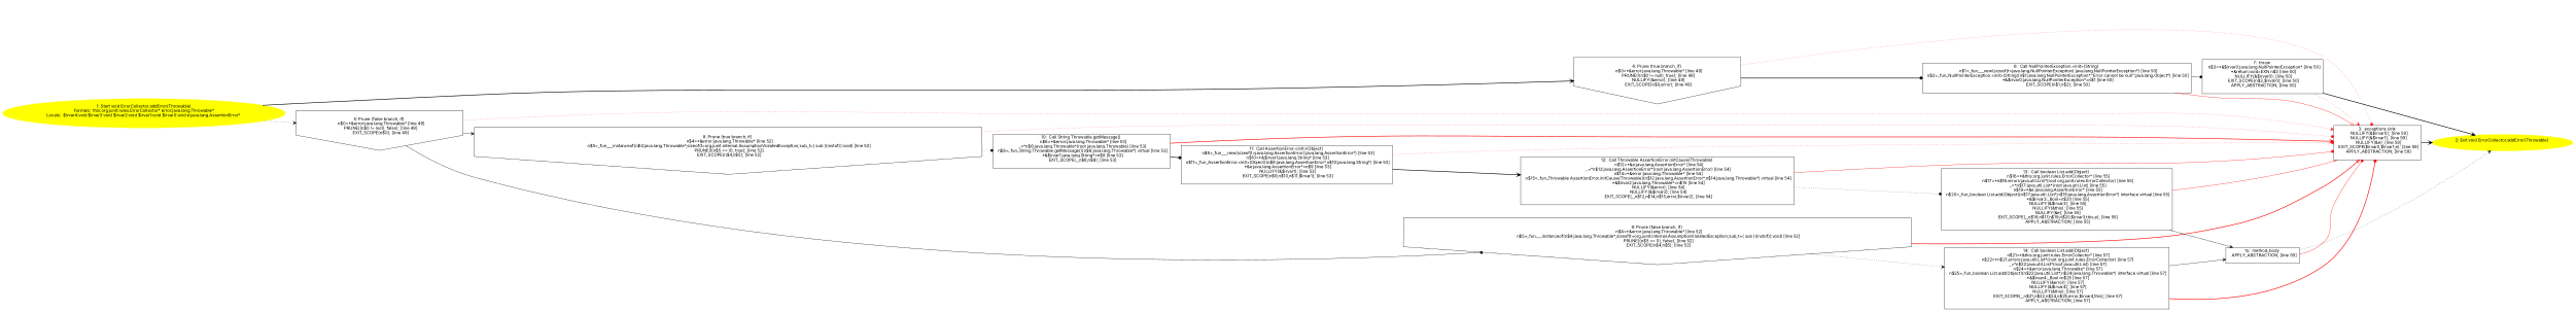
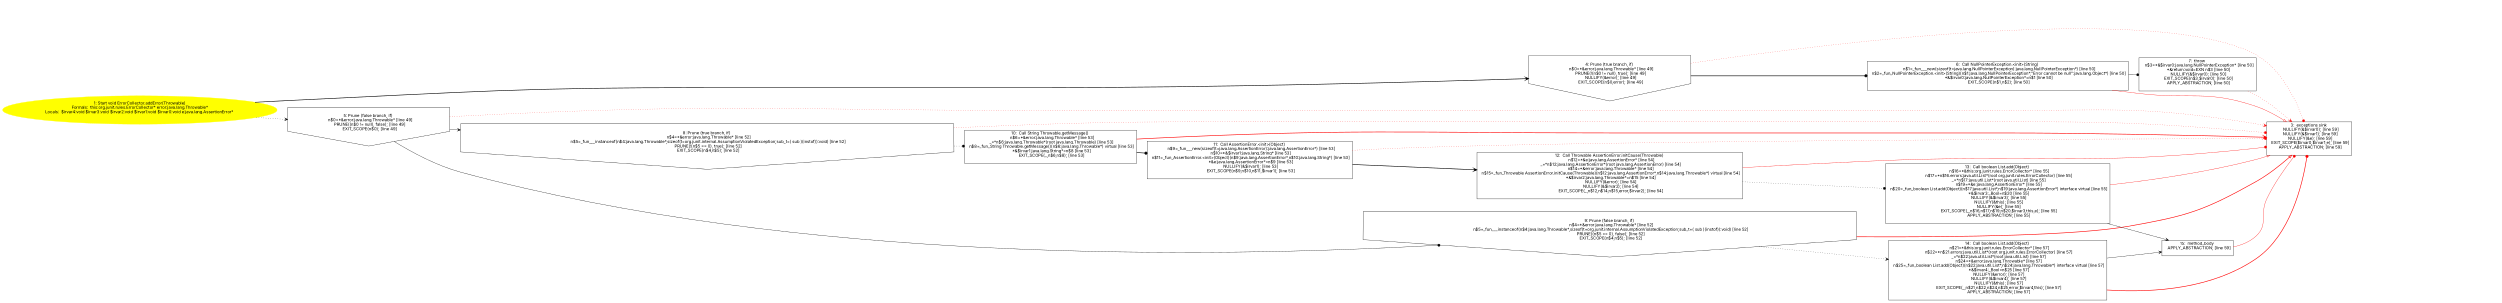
  digraph {
    rankdir=LR
    fontname=Inter
    node [fontname=Inter shape=box]
    edge [style=dotted arrowhead=vee fontname=Inter]
    n1 [color=yellow label="1: Start void ErrorCollector.addError(Throwable)\nFormals:  this:org.junit.rules.ErrorCollector* error:java.lang.Throwable*\nLocals:  $irvar4:void $irvar3:void $irvar2:void $irvar1:void $irvar0:void e:java.lang.AssertionError* \n  " style=filled shape=""]
    n2 [label="4: Prune (true branch, if) \n   n$0=*&error:java.lang.Throwable* [line 49]\n  PRUNE(!(n$0 != null), true); [line 49]\n  NULLIFY(&error); [line 49]\n  EXIT_SCOPE(n$0,error); [line 49]\n " shape=invhouse]
    n3 [label="5: Prune (false branch, if) \n   n$0=*&error:java.lang.Throwable* [line 49]\n  PRUNE((n$0 != null), false); [line 49]\n  EXIT_SCOPE(n$0); [line 49]\n " shape=invhouse]
    n4 [label="3:  exceptions sink \n   NULLIFY(&$irvar0); [line 59]\n  NULLIFY(&$irvar1); [line 59]\n  NULLIFY(&e); [line 59]\n  EXIT_SCOPE($irvar0,$irvar1,e); [line 59]\n  APPLY_ABSTRACTION; [line 59]\n "]
    n5 [label="6:  Call NullPointerException.<init>(String) \n   n$1=_fun___new(sizeof(t=java.lang.NullPointerException):java.lang.NullPointerException*) [line 50]\n  n$2=_fun_NullPointerException.<init>(String)(n$1:java.lang.NullPointerException*,\"Error cannot be null\":java.lang.Object*) [line 50]\n  *&$irvar0:java.lang.NullPointerException*=n$1 [line 50]\n  EXIT_SCOPE(n$1,n$2); [line 50]\n "]
    n6 [label="8: Prune (true branch, if) \n   n$4=*&error:java.lang.Throwable* [line 52]\n  n$5=_fun___instanceof(n$4:java.lang.Throwable*,sizeof(t=org.junit.internal.AssumptionViolatedException;sub_t=( sub )(instof)):void) [line 52]\n  PRUNE(!(n$5 == 0), true); [line 52]\n  EXIT_SCOPE(n$4,n$5); [line 52]\n " shape=invhouse]
    n7 [label="9: Prune (false branch, if) \n   n$4=*&error:java.lang.Throwable* [line 52]\n  n$5=_fun___instanceof(n$4:java.lang.Throwable*,sizeof(t=org.junit.internal.AssumptionViolatedException;sub_t=( sub )(instof)):void) [line 52]\n  PRUNE((n$5 == 0), false); [line 52]\n  EXIT_SCOPE(n$4,n$5); [line 52]\n " shape=invhouse]
-   n8 [color=yellow label="2: Exit void ErrorCollector.addError(Throwable) \n  " style=filled shape=""]
    n9 [label="7:  throw \n   n$3=*&$irvar0:java.lang.NullPointerException* [line 50]\n  *&return:void=EXN n$3 [line 50]\n  NULLIFY(&$irvar0); [line 50]\n  EXIT_SCOPE(n$3,$irvar0); [line 50]\n  APPLY_ABSTRACTION; [line 50]\n "]
    n10 [label="10:  Call String Throwable.getMessage() \n   n$6=*&error:java.lang.Throwable* [line 53]\n  _=*n$6:java.lang.Throwable*(root java.lang.Throwable) [line 53]\n  n$8=_fun_String Throwable.getMessage()(n$6:java.lang.Throwable*) virtual [line 53]\n  *&$irvar1:java.lang.String*=n$8 [line 53]\n  EXIT_SCOPE(_,n$6,n$8); [line 53]\n "]
    n11 [label="14:  Call boolean List.add(Object) \n   n$21=*&this:org.junit.rules.ErrorCollector* [line 57]\n  n$22=*n$21.errors:java.util.List*(root org.junit.rules.ErrorCollector) [line 57]\n  _=*n$22:java.util.List*(root java.util.List) [line 57]\n  n$24=*&error:java.lang.Throwable* [line 57]\n  n$25=_fun_boolean List.add(Object)(n$22:java.util.List*,n$24:java.lang.Throwable*) interface virtual [line 57]\n  *&$irvar4:_Bool=n$25 [line 57]\n  NULLIFY(&error); [line 57]\n  NULLIFY(&$irvar4); [line 57]\n  NULLIFY(&this); [line 57]\n  EXIT_SCOPE(_,n$21,n$22,n$24,n$25,error,$irvar4,this); [line 57]\n  APPLY_ABSTRACTION; [line 57]\n "]
    n12 [label="11:  Call AssertionError.<init>(Object) \n   n$9=_fun___new(sizeof(t=java.lang.AssertionError):java.lang.AssertionError*) [line 53]\n  n$10=*&$irvar1:java.lang.String* [line 53]\n  n$11=_fun_AssertionError.<init>(Object)(n$9:java.lang.AssertionError*,n$10:java.lang.String*) [line 53]\n  *&e:java.lang.AssertionError*=n$9 [line 53]\n  NULLIFY(&$irvar1); [line 53]\n  EXIT_SCOPE(n$9,n$10,n$11,$irvar1); [line 53]\n "]
    n13 [label="15:  method_body \n   APPLY_ABSTRACTION; [line 59]\n "]
    n14 [label="12:  Call Throwable AssertionError.initCause(Throwable) \n   n$12=*&e:java.lang.AssertionError* [line 54]\n  _=*n$12:java.lang.AssertionError*(root java.lang.AssertionError) [line 54]\n  n$14=*&error:java.lang.Throwable* [line 54]\n  n$15=_fun_Throwable AssertionError.initCause(Throwable)(n$12:java.lang.AssertionError*,n$14:java.lang.Throwable*) virtual [line 54]\n  *&$irvar2:java.lang.Throwable*=n$15 [line 54]\n  NULLIFY(&error); [line 54]\n  NULLIFY(&$irvar2); [line 54]\n  EXIT_SCOPE(_,n$12,n$14,n$15,error,$irvar2); [line 54]\n "]
    n15 [label="13:  Call boolean List.add(Object) \n   n$16=*&this:org.junit.rules.ErrorCollector* [line 55]\n  n$17=*n$16.errors:java.util.List*(root org.junit.rules.ErrorCollector) [line 55]\n  _=*n$17:java.util.List*(root java.util.List) [line 55]\n  n$19=*&e:java.lang.AssertionError* [line 55]\n  n$20=_fun_boolean List.add(Object)(n$17:java.util.List*,n$19:java.lang.AssertionError*) interface virtual [line 55]\n  *&$irvar3:_Bool=n$20 [line 55]\n  NULLIFY(&$irvar3); [line 55]\n  NULLIFY(&this); [line 55]\n  NULLIFY(&e); [line 55]\n  EXIT_SCOPE(_,n$16,n$17,n$19,n$20,$irvar3,this,e); [line 55]\n  APPLY_ABSTRACTION; [line 55]\n "]
    n1 -> n2 [style=bold]
    n1 -> n3
    n2 -> n4 [color=red arrowhead=dot]
    n2 -> n5 [style=bold arrowhead=dot]
    n3 -> n4 [color=red]
    n3 -> n6 [style=solid]
    n3 -> n7 [style=solid arrowhead=dot]
-   n4 -> n8 [style=bold]
    n5 -> n4 [color=red style=solid arrowhead=onormal]
    n5 -> n9 [style=solid arrowhead=dot]
    n6 -> n4 [color=red arrowhead=dot]
    n6 -> n10 [arrowhead=dot]
    n7 -> n4 [color=red style=bold arrowhead=onormal]
    n7 -> n11
    n9 -> n4 [color=red]
-   n9 -> n8 [style=bold]
    n10 -> n4 [color=red style=bold]
    n10 -> n12 [style=bold arrowhead=dot]
    n11 -> n4 [color=red style=bold arrowhead=dot]
    n11 -> n13 [style=solid]
    n12 -> n4 [color=red arrowhead=dot]
    n12 -> n14 [style=bold]
    n13 -> n4 [color=red style=solid arrowhead=dot]
-   n13 -> n8
    n14 -> n4 [color=red style=solid arrowhead=dot]
    n14 -> n15 [arrowhead=dot]
    n15 -> n4 [color=red style=solid arrowhead=onormal]
    n15 -> n13 [style=solid]
  }
